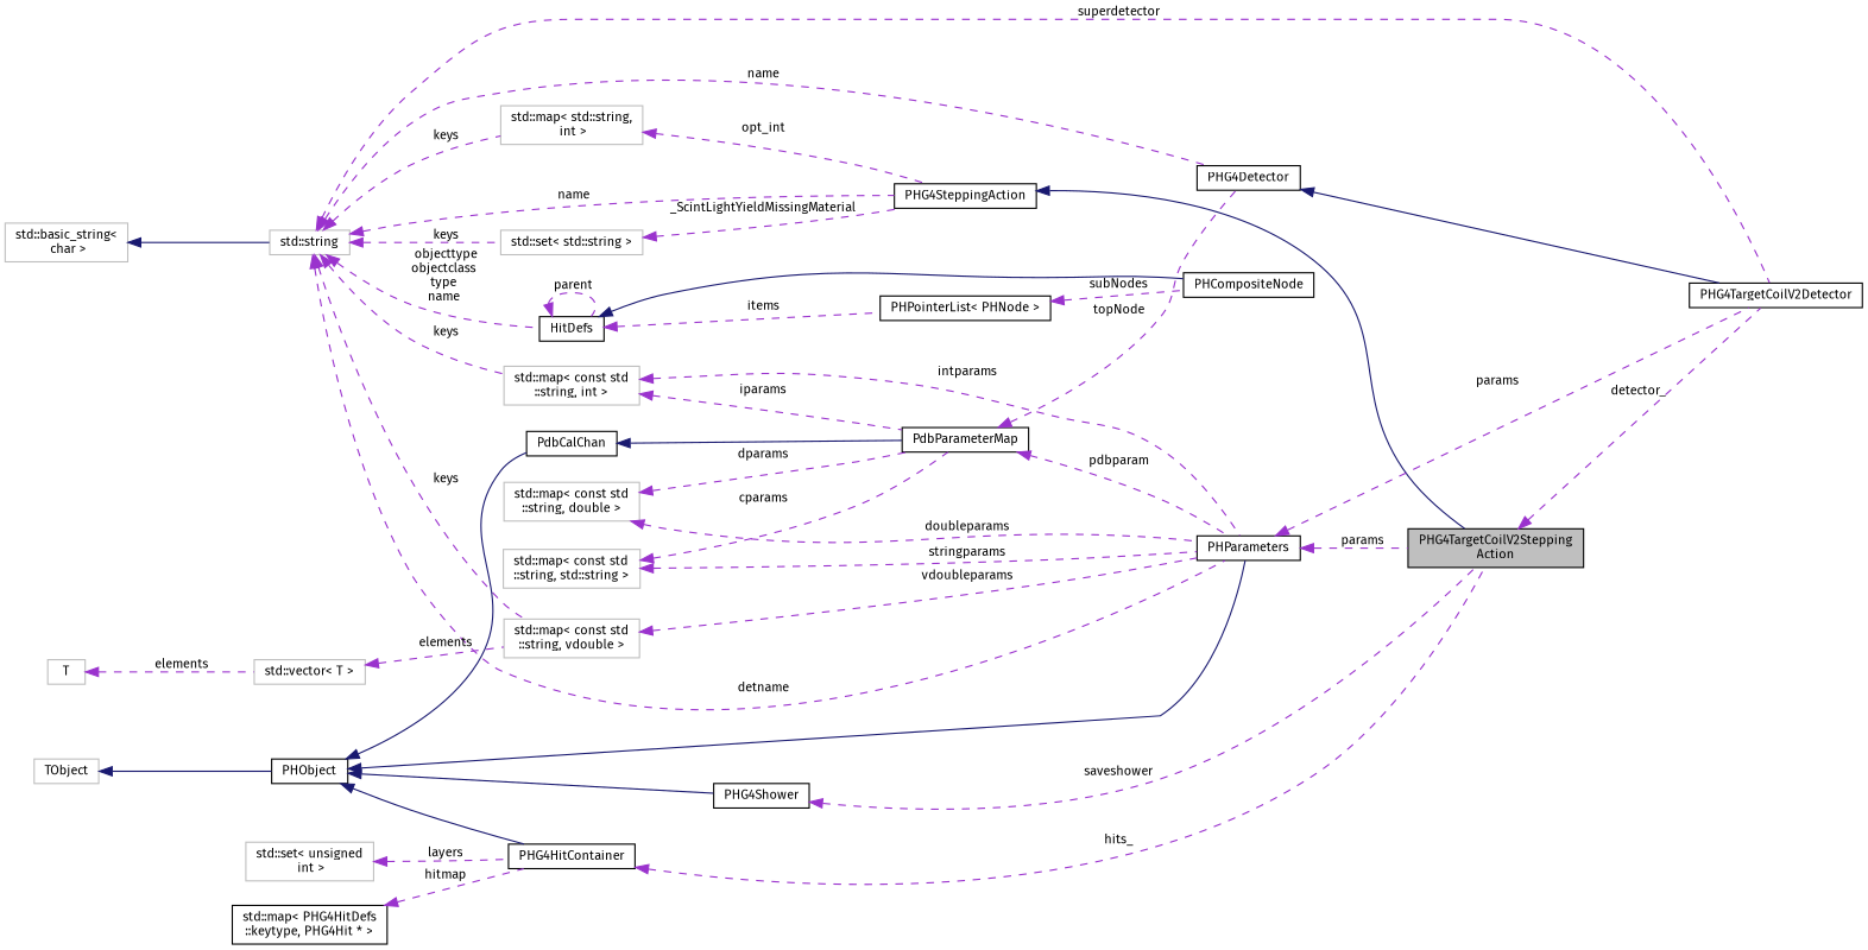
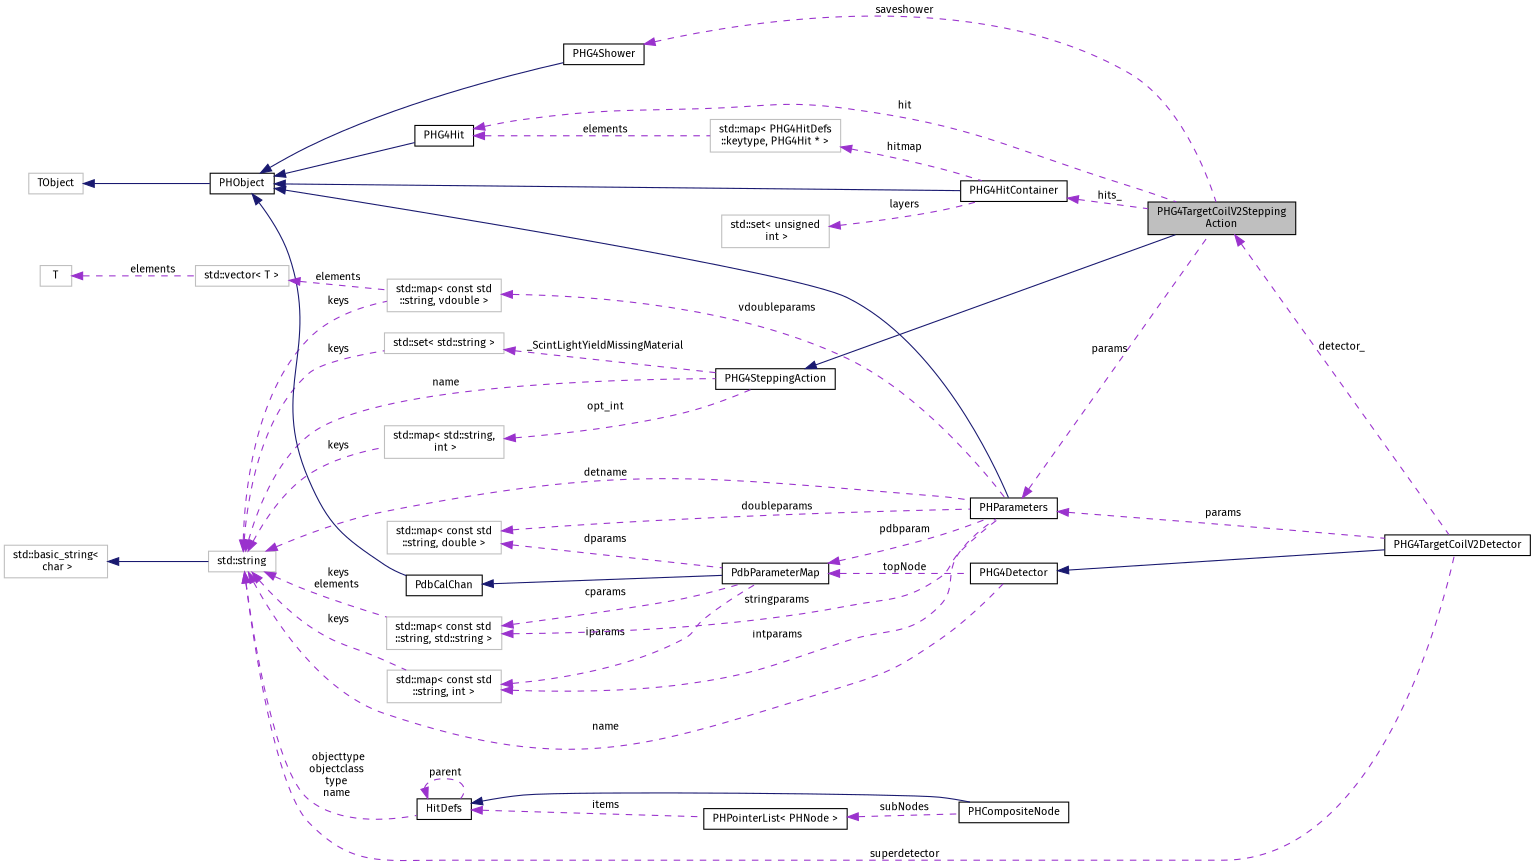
  digraph {
    fontname="Fira Sans"
    rankdir=LR
    node [color=black fontname="Fira Sans" fontsize=10 shape=record]
    edge [color=darkorchid3 dir=back fontname="Fira Sans" fontsize=10 labelfontname=FreeSans labelfontsize=10 style=dashed]
    n1 [fillcolor=grey75 fontcolor=black height=0.2 label="PHG4TargetCoilV2Stepping\lAction" style=filled width=0.4]
    n2 [height=0.2 label=PHG4TargetCoilV2Detector width=0.4]
    n3 [height=0.2 label=PHG4SteppingAction width=0.4]
    n4 [color=grey75 height=0.2 label="std::map\< std::string,\l int \>" width=0.4]
    n5 [color=grey75 height=0.2 label="std::string" width=0.4]
    n6 [color=grey75 height=0.2 label="std::set\< std::string \>" width=0.4]
    n7 [height=0.2 label=PHG4Detector width=0.4]
    n8 [height=0.2 label=HitDefs width=0.4]
    n9 [height=0.2 label=PHParameters width=0.4]
    n10 [color=grey75 height=0.2 label="std::map\< const std\l::string, int \>" width=0.4]
    n11 [color=grey75 height=0.2 label="std::map\< const std\l::string, std::string \>" width=0.4]
    n12 [color=grey75 height=0.2 label="std::map\< const std\l::string, vdouble \>" width=0.4]
    n13 [height=0.2 label=PHCompositeNode width=0.4]
    n14 [height=0.2 label="PHPointerList\< PHNode \>" width=0.4]
    n15 [color=grey75 height=0.2 label="std::map\< const std\l::string, double \>" width=0.4]
    n16 [height=0.2 label=PdbParameterMap width=0.4]
    n17 [color=grey75 height=0.2 label="std::basic_string\<\l char \>" width=0.4]
    n18 [height=0.2 label=PHObject width=0.4]
    n19 [height=0.2 label=PdbCalChan width=0.4]
    n20 [height=0.2 label=PHG4Shower width=0.4]
+   n21 [height=0.2 label=PHG4Hit width=0.4]
    n22 [height=0.2 label=PHG4HitContainer width=0.4]
-   n23 [height=0.2 label="std::map\< PHG4HitDefs\l::keytype, PHG4Hit * \>" width=0.4]
+   n23 [color=grey75 height=0.2 label="std::map\< PHG4HitDefs\l::keytype, PHG4Hit * \>" width=0.4]
    n24 [color=grey75 height=0.2 label=TObject width=0.4]
    n25 [color=grey75 height=0.2 label="std::vector\< T \>" width=0.4]
    n26 [color=grey75 height=0.2 label=T width=0.4]
    n27 [color=grey75 height=0.2 label="std::set\< unsigned\l int \>" width=0.4]
    n1 -> n2 [label=" detector_"]
    n3 -> n1 [color=midnightblue style=solid]
    n4 -> n3 [label=" opt_int"]
    n5 -> n2 [label=" superdetector"]
    n5 -> n3 [label=" name"]
    n5 -> n4 [label=" keys"]
    n5 -> n6 [label=" keys"]
    n5 -> n7 [label=" name"]
    n5 -> n8 [label=" objecttype\nobjectclass\ntype\nname"]
    n5 -> n9 [label=" detname"]
    n5 -> n10 [label=" keys"]
+   n5 -> n11 [label=" keys\nelements"]
    n5 -> n12 [label=" keys"]
    n6 -> n3 [label=" _ScintLightYieldMissingMaterial"]
    n7 -> n2 [color=midnightblue style=solid]
    n8 -> n8 [label=" parent"]
    n8 -> n13 [color=midnightblue style=solid]
    n8 -> n14 [label=" items"]
    n9 -> n1 [label=" params"]
    n9 -> n2 [label=" params"]
    n10 -> n9 [label=" intparams"]
    n10 -> n16 [label=" iparams"]
    n11 -> n9 [label=" stringparams"]
    n11 -> n16 [label=" cparams"]
    n12 -> n9 [label=" vdoubleparams"]
    n14 -> n13 [label=" subNodes"]
    n15 -> n9 [label=" doubleparams"]
    n15 -> n16 [label=" dparams"]
    n16 -> n7 [label=" topNode"]
    n16 -> n9 [label=" pdbparam"]
    n17 -> n5 [color=midnightblue style=solid]
    n18 -> n9 [color=midnightblue style=solid]
    n18 -> n19 [color=midnightblue style=solid]
    n18 -> n20 [color=midnightblue style=solid]
+   n18 -> n21 [color=midnightblue style=solid]
    n18 -> n22 [color=midnightblue style=solid]
    n19 -> n16 [color=midnightblue style=solid]
    n20 -> n1 [label=" saveshower"]
+   n21 -> n1 [label=" hit"]
+   n21 -> n23 [label=" elements"]
    n22 -> n1 [label=" hits_"]
    n23 -> n22 [label=" hitmap"]
    n24 -> n18 [color=midnightblue style=solid]
    n25 -> n12 [label=" elements"]
    n26 -> n25 [label=" elements"]
    n27 -> n22 [label=" layers"]
  }
